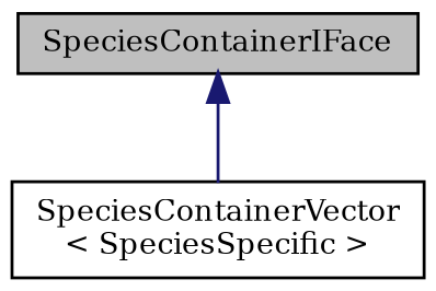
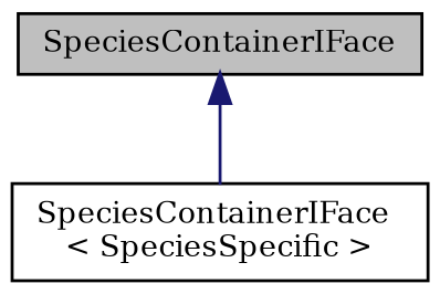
  digraph {
    fontname="DejaVu Serif"
    node [color=black fontname="DejaVu Serif" fontsize=10 shape=record style=filled]
    n1 [fillcolor=grey75 fontcolor=black height=0.2 label=SpeciesContainerIFace width=0.4]
-   n2 [fillcolor=white height=0.2 label="SpeciesContainerVector\l\< SpeciesSpecific \>" width=0.4]
+   n2 [fillcolor=white height=0.2 label="SpeciesContainerIFace\l\< SpeciesSpecific \>" width=0.4]
    n1 -> n2 [color=midnightblue dir=back fontname="DejaVu Serif" fontsize=10 labelfontname=Helvetica labelfontsize=10 style=solid]
  }
